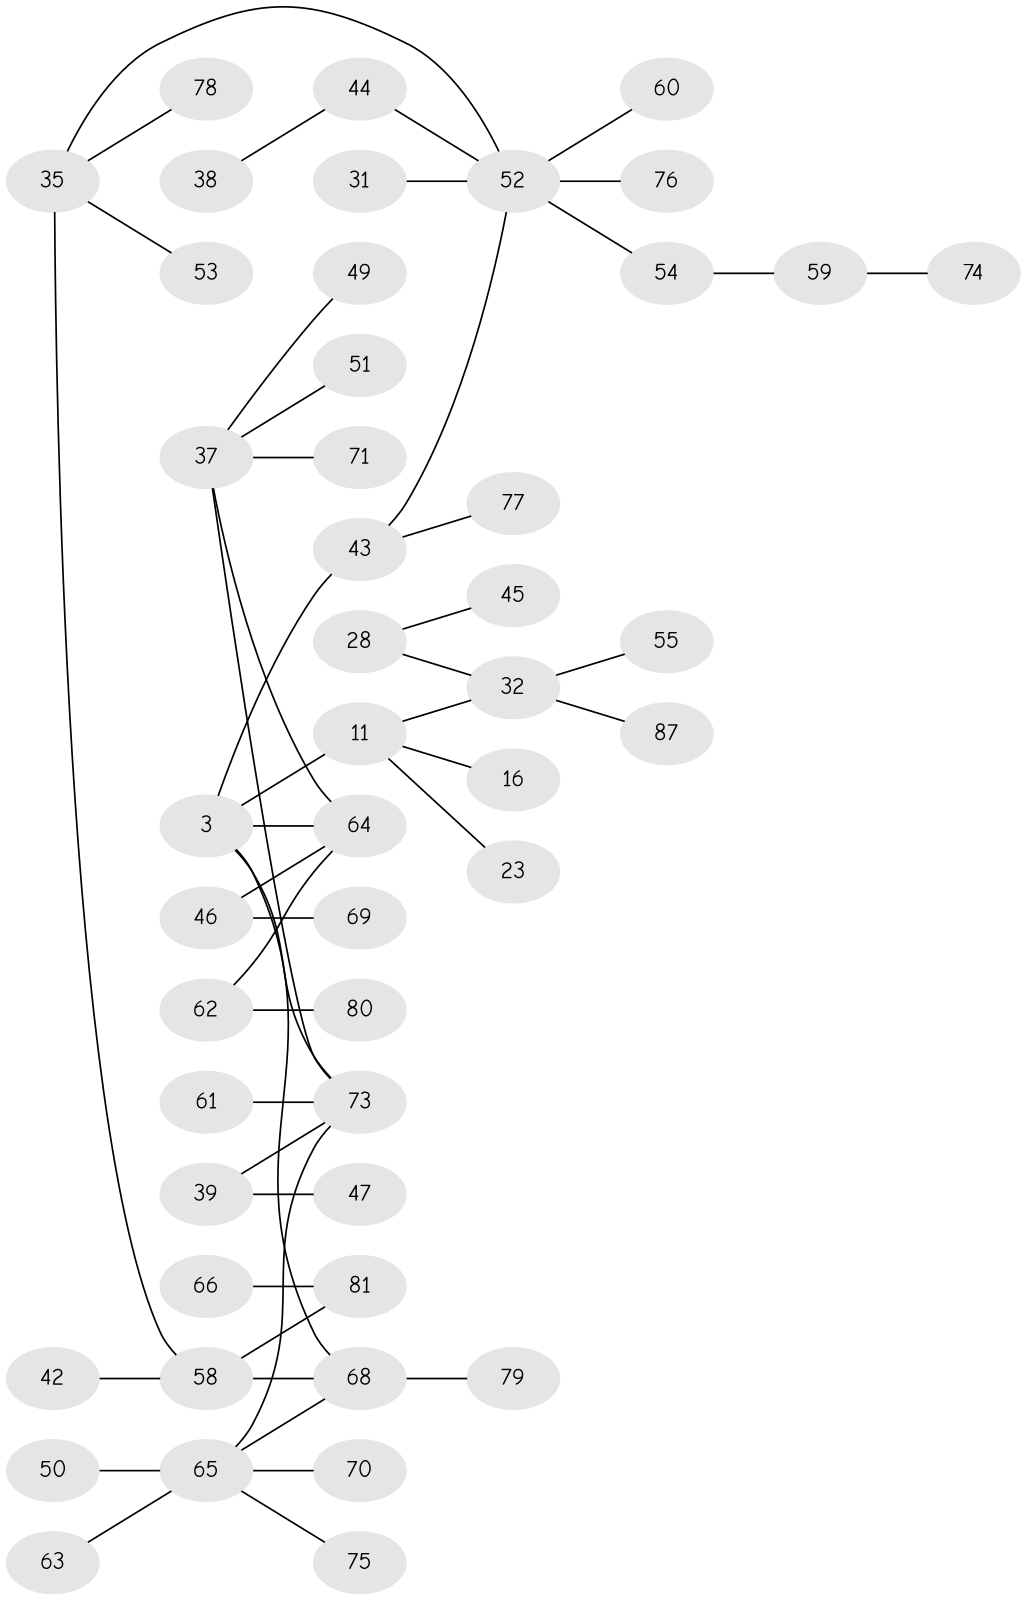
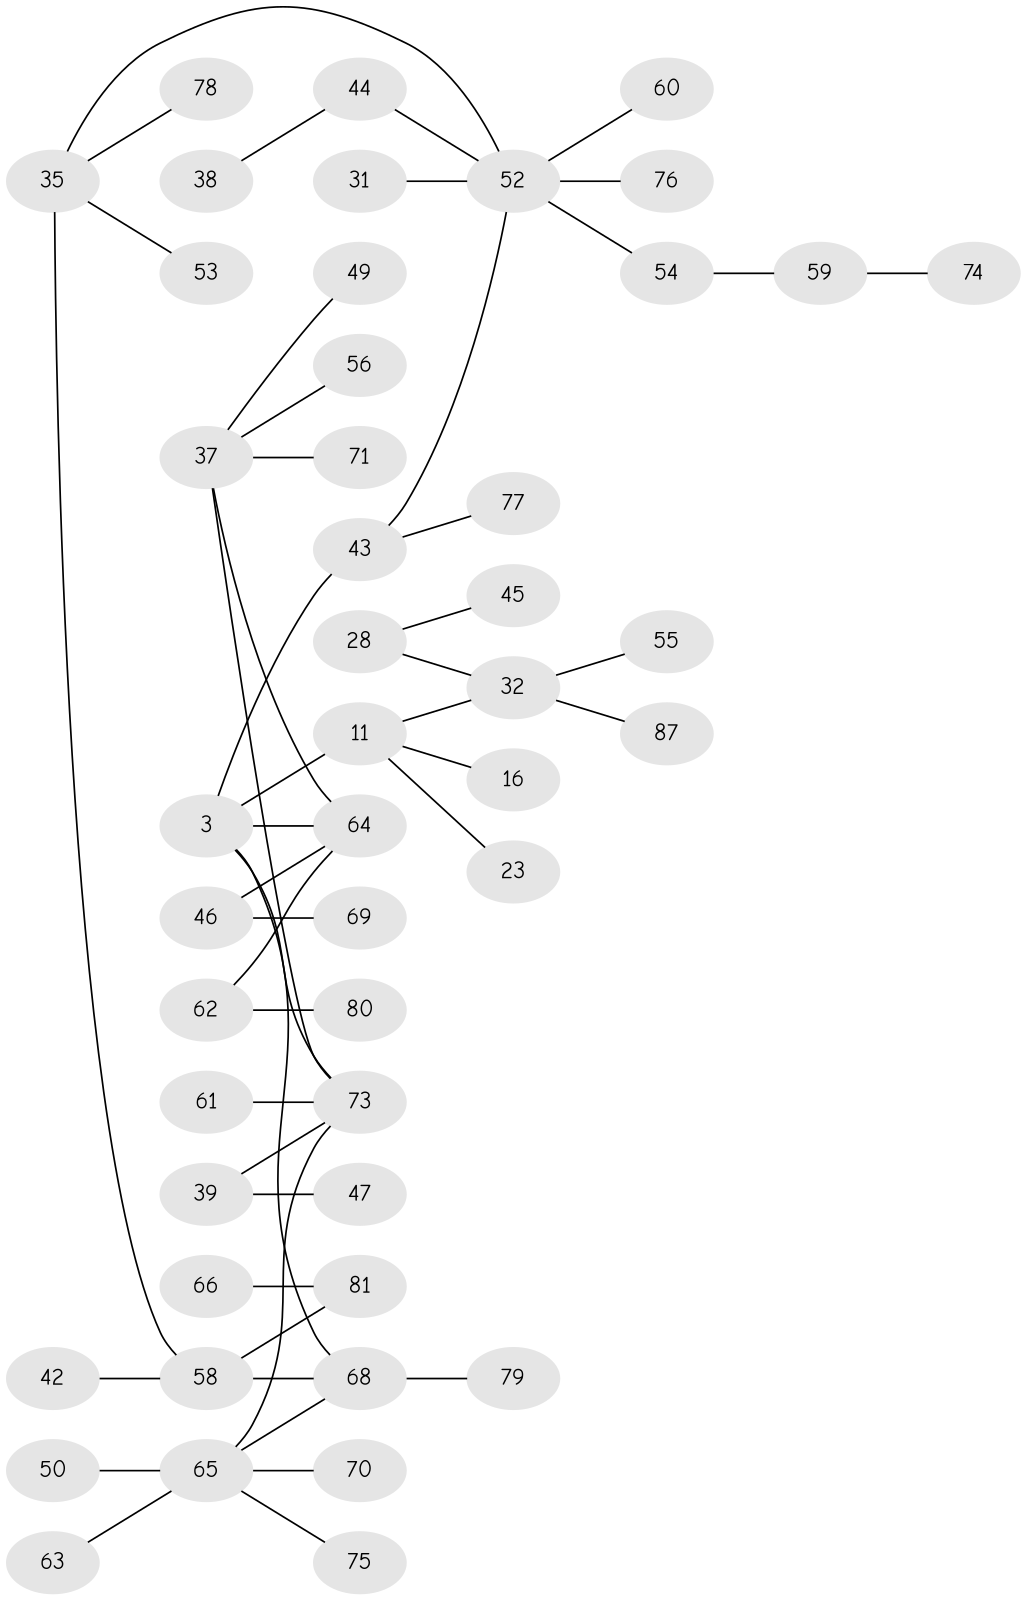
  graph {
    fontname="Comic Neue"
    rankdir=LR
    node [color=gray90 fontname="Comic Neue" style=filled]
    edge [fontname="Comic Neue"]
    11 [super="+5"]
    16
    23
    32 [super="+26"]
    3
    43 [super="+4"]
    64 [super="+56"]
    68 [super="+25"]
    73 [super="+72"]
    52 [super="+29+34"]
    77
    79
    55
    n14 [label=87]
    28
    45
    54
    60
    76
    31
    35 [super="+7+24"]
    53
    58 [super="+18"]
    78
    81 [super="+27"]
    37 [super="+33+12+15+19"]
    49
-   51
+   51 [label=56]
    71
    44 [super="+30"]
    38
    39
    47
    42
    46
    69
    65 [super="+48"]
    70
    75
    50
    59
    74
    61
    62
    80
    63
    66
    11 -- 16
    11 -- 23
    11 -- 32
    32 -- 55
    32 -- n14
    3 -- 11 [weight=2]
    3 -- 43
    3 -- 64
    3 -- 68
    3 -- 73 [weight=2]
    43 -- 52 [weight=2]
    43 -- 77
    68 -- 79
    52 -- 54
    52 -- 60
    52 -- 76
    28 -- 32
    28 -- 45
    54 -- 59
    31 -- 52
    35 -- 52
    35 -- 53
    35 -- 58
    35 -- 78
    58 -- 68
    58 -- 81
    37 -- 64
    37 -- 73
    37 -- 49
    37 -- 51
    37 -- 71
    44 -- 52
    38 -- 44
    39 -- 73
    39 -- 47
    42 -- 58
    46 -- 64
    46 -- 69
    65 -- 68
    65 -- 73
    65 -- 70
    65 -- 75
    50 -- 65
    59 -- 74
    61 -- 73
    62 -- 64
    62 -- 80
    63 -- 65
    66 -- 81
  }
